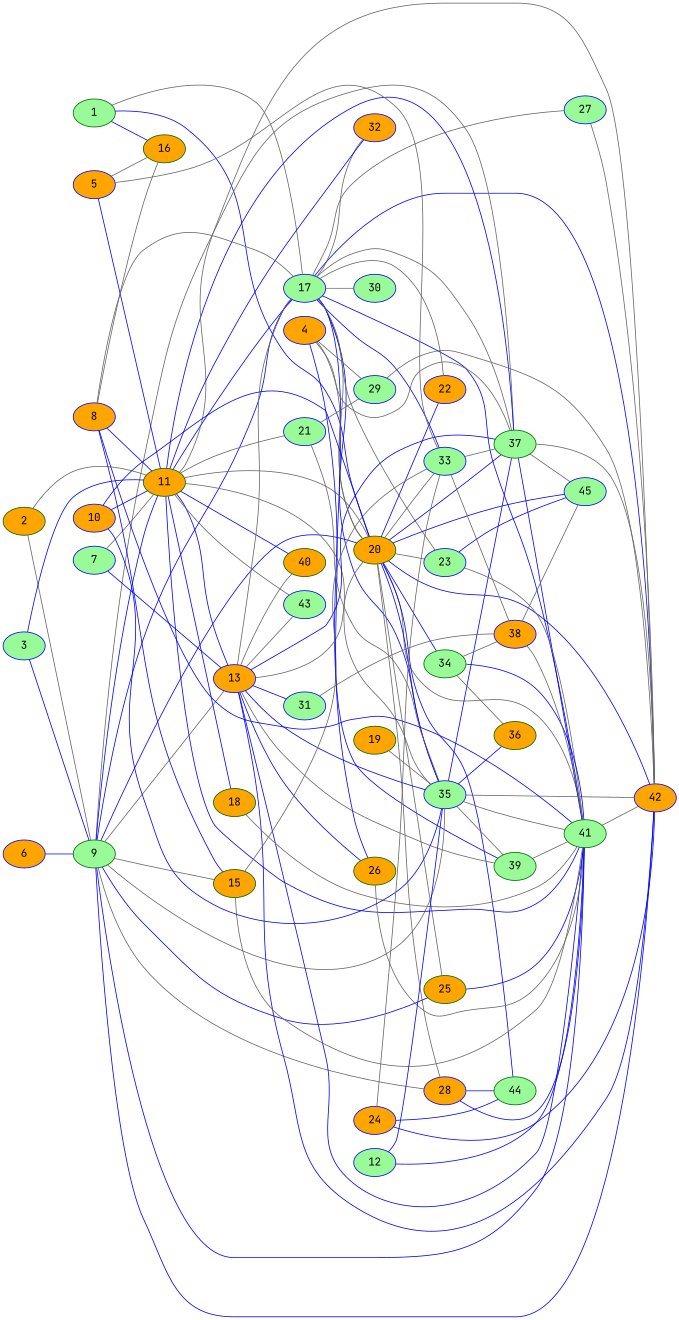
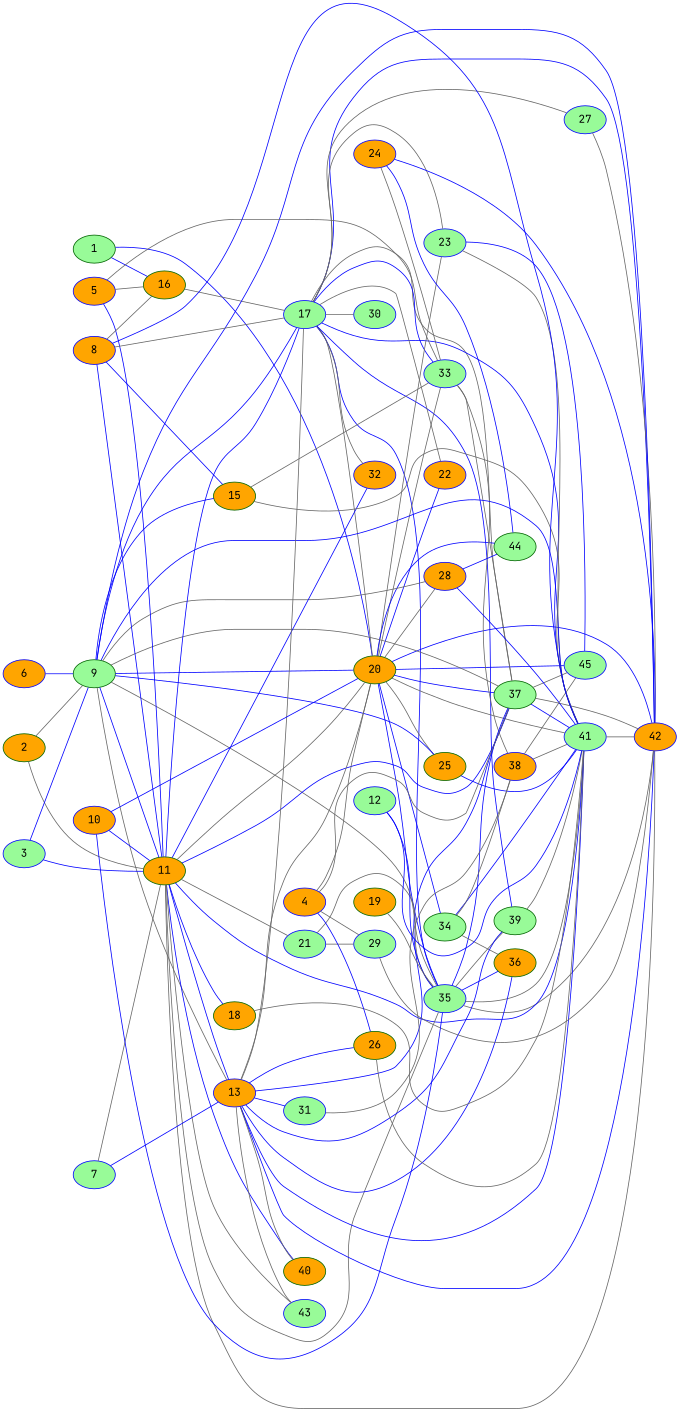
  graph {
    fontname="JetBrains Mono"
    rankdir=LR
    node [color=blue fillcolor=orange fontname="JetBrains Mono" style=filled]
    edge [color=gray40 fontname="JetBrains Mono" weight=1.0]
    1 [color=darkgreen fillcolor=palegreen]
    16 [color=darkgreen]
    17 [fillcolor=palegreen]
    20 [color=darkgreen]
    37 [color=darkgreen fillcolor=palegreen]
    33 [fillcolor=palegreen]
-   41 [color=darkgreen fillcolor=palegreen]
+   41 [fillcolor=palegreen]
    35 [fillcolor=palegreen]
    42
    32
    39 [color=darkgreen fillcolor=palegreen]
    22
    23 [fillcolor=palegreen]
    27 [fillcolor=palegreen]
    30 [fillcolor=palegreen]
    25 [color=darkgreen]
    28
    34 [color=darkgreen fillcolor=palegreen]
    44 [color=darkgreen fillcolor=palegreen]
    45 [fillcolor=palegreen]
    2 [color=darkgreen]
    9 [color=darkgreen fillcolor=palegreen]
    11 [color=darkgreen]
    13
    15 [color=darkgreen]
    18 [color=darkgreen]
    21 [fillcolor=palegreen]
    40 [color=darkgreen]
    43 [fillcolor=palegreen]
    3 [fillcolor=palegreen]
    4
    26 [color=darkgreen]
    29 [fillcolor=palegreen]
    5
    38
    6
    7 [fillcolor=palegreen]
    31 [fillcolor=palegreen]
    8
    36 [color=darkgreen]
    10
    12 [fillcolor=palegreen]
    19 [color=darkgreen]
    24
    1 -- 16 [color=blue]
-   1 -- 17
+   16 -- 17
    1 -- 20 [color=blue]
    17 -- 20
    17 -- 37
    17 -- 33 [color=blue]
    17 -- 41 [color=blue weight=3.0]
    17 -- 35 [color=blue]
    17 -- 42 [color=blue]
    17 -- 32 [weight=2.0]
    17 -- 39 [color=blue]
    17 -- 22
    17 -- 23 [weight=2.0]
    17 -- 27
    17 -- 30
    20 -- 37 [color=blue]
    20 -- 33
    20 -- 41 [weight=4.0]
    20 -- 35 [color=blue]
    20 -- 42 [color=blue]
    20 -- 22 [color=blue]
    20 -- 23
    20 -- 25
    20 -- 28
    20 -- 34 [color=blue]
    20 -- 44 [color=blue]
    20 -- 45 [color=blue]
    37 -- 41 [color=blue weight=3.0]
    37 -- 42
    37 -- 45
    33 -- 37
    33 -- 38
    41 -- 42 [weight=4.0]
    35 -- 37 [color=blue weight=2.0]
    35 -- 41 [weight=2.0]
    35 -- 42 [weight=2.0]
    35 -- 39 [weight=2.0]
    35 -- 36 [color=blue weight=2.0]
    39 -- 41
    23 -- 41
    23 -- 45 [color=blue]
    27 -- 42
    25 -- 41 [color=blue]
    28 -- 41 [color=blue]
    28 -- 44 [color=blue]
    34 -- 41 [color=blue]
    34 -- 38
    34 -- 36
    2 -- 9
    2 -- 11
    9 -- 17 [color=blue]
    9 -- 20 [color=blue]
    9 -- 37
    9 -- 41 [color=blue weight=2.0]
    9 -- 35
    9 -- 42 [color=blue]
    9 -- 25 [color=blue]
    9 -- 28
    9 -- 11 [color=blue weight=2.0]
    9 -- 13 [weight=2.0]
-   9 -- 15
+   9 -- 15 [color=blue]
    11 -- 17 [color=blue weight=2.0]
    11 -- 20
    11 -- 37 [color=blue weight=2.0]
    11 -- 41 [color=blue weight=2.0]
    11 -- 35
    11 -- 42 [weight=2.0]
    11 -- 32 [color=blue]
    11 -- 13 [color=blue weight=2.0]
    11 -- 18 [color=blue]
    11 -- 21
    11 -- 40 [color=blue]
    11 -- 43
    13 -- 17 [weight=2.0]
    13 -- 20
    13 -- 37 [color=blue]
    13 -- 41 [color=blue weight=2.0]
-   13 -- 35 [color=blue]
+   13 -- 36 [color=blue]
    13 -- 42 [color=blue]
-   13 -- 39
+   13 -- 39 [color=blue]
    13 -- 40
    13 -- 43
    13 -- 26 [color=blue]
    13 -- 31 [color=blue]
    15 -- 33
    15 -- 41
    18 -- 41
    21 -- 35
    21 -- 29
    3 -- 9 [color=blue]
    3 -- 11 [color=blue]
    4 -- 20
    4 -- 37
    4 -- 26 [color=blue]
    4 -- 29
    26 -- 41
    29 -- 42
    5 -- 16
    5 -- 33
    5 -- 11 [color=blue]
    38 -- 41 [weight=2.0]
    38 -- 45
    6 -- 9 [color=blue]
    7 -- 11
    7 -- 13 [color=blue]
    31 -- 38
    8 -- 16
    8 -- 17
    8 -- 41 [color=blue]
    8 -- 11 [color=blue]
    8 -- 15 [color=blue]
    10 -- 20 [color=blue]
    10 -- 35 [color=blue]
    10 -- 11 [color=blue weight=2.0]
    12 -- 41 [color=blue]
    12 -- 35 [color=blue]
    19 -- 35
    24 -- 33
    24 -- 42 [color=blue]
    24 -- 44 [color=blue]
  }
